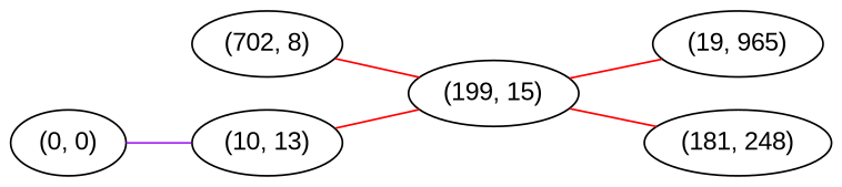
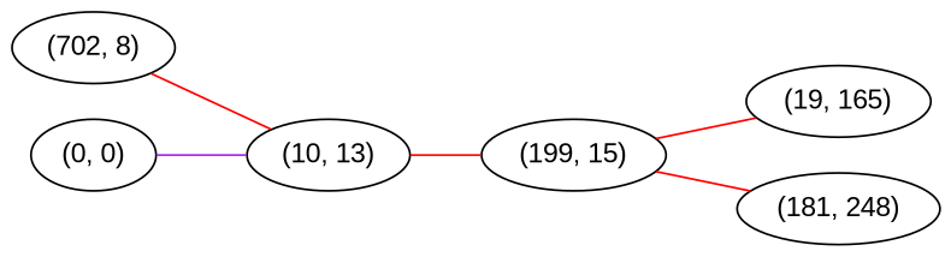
  graph {
    fontname="Liberation Sans"
    rankdir=LR
    node [fontname="Liberation Sans"]
    edge [color=red fontname="Liberation Sans" weight=1]
    n1 [label="(702, 8)"]
    "(199, 15)"
-   "(19, 165)" [label="(19, 965)"]
+   "(19, 165)"
    "(181, 248)"
    "(0, 0)"
    "(10, 13)"
-   n1 -- "(199, 15)"
+   n1 -- "(10, 13)"
    "(199, 15)" -- "(19, 165)"
    "(199, 15)" -- "(181, 248)"
    "(0, 0)" -- "(10, 13)" [color=purple weight=4]
    "(10, 13)" -- "(199, 15)"
  }
